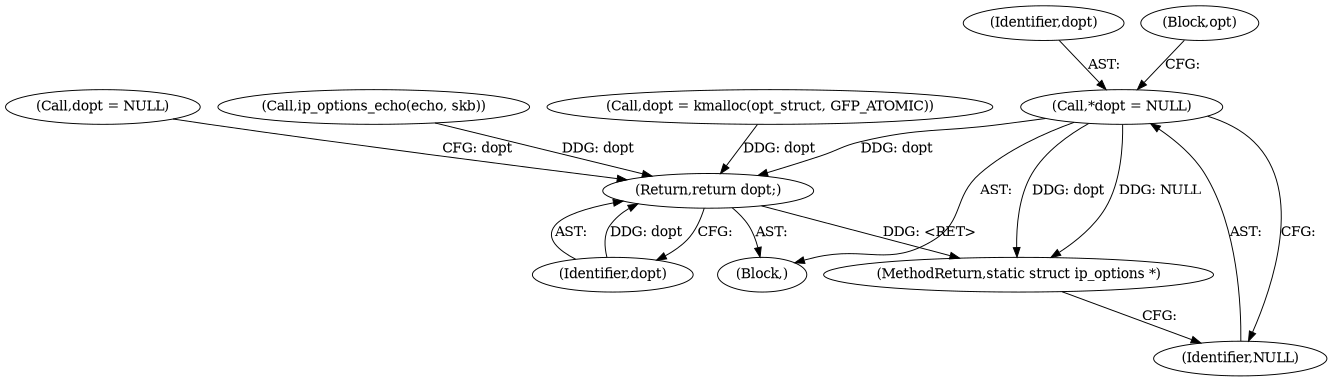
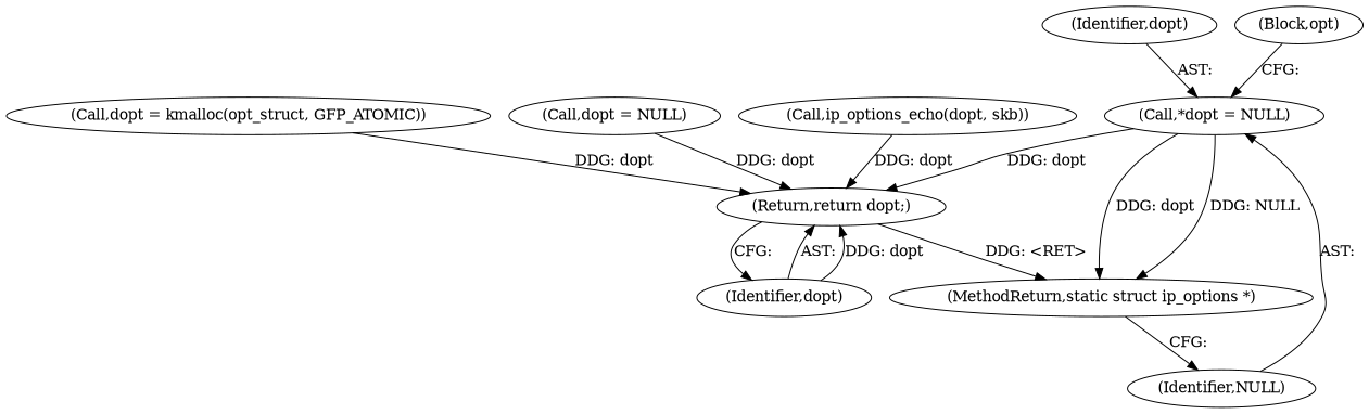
  digraph {
    fontname="DejaVu Serif"
    node [fontname="DejaVu Serif"]
    edge [fontname="DejaVu Serif"]
    n1 [label="(Call,*dopt = NULL)"]
    n2 [label="(Return,return dopt;)"]
    n3 [label="(Identifier,NULL)"]
-   n4 [label="(Block,)"]
    n5 [label="(MethodReturn,static struct ip_options *)"]
    n6 [label="(Identifier,dopt)"]
    n7 [label="(Identifier,dopt)"]
    n8 [label="(Call,dopt = kmalloc(opt_struct, GFP_ATOMIC))"]
    n9 [label="(Call,dopt = NULL)"]
    n10 [label="(Block,opt)"]
-   n11 [label="(Call,ip_options_echo(echo, skb))"]
+   n11 [label="(Call,ip_options_echo(dopt, skb))"]
    n1 -> n2 [label="DDG: dopt"]
-   n1 -> n3 [label="CFG: "]
-   n1 -> n4 [label="AST: "]
    n1 -> n5 [label="DDG: dopt"]
    n1 -> n5 [label="DDG: NULL"]
-   n2 -> n4 [label="AST: "]
    n2 -> n5 [label="DDG: <RET>"]
    n2 -> n6 [label="CFG: "]
    n3 -> n1 [label="AST: "]
    n5 -> n3 [label="CFG: "]
    n6 -> n2 [label="AST: "]
    n6 -> n2 [label="DDG: dopt"]
    n7 -> n1 [label="AST: "]
    n8 -> n2 [label="DDG: dopt"]
-   n9 -> n2 [label="CFG: dopt"]
+   n9 -> n2 [label="DDG: dopt"]
    n10 -> n1 [label="CFG: "]
    n11 -> n2 [label="DDG: dopt"]
  }
